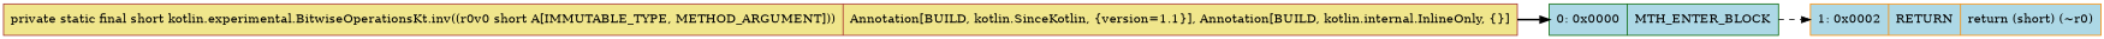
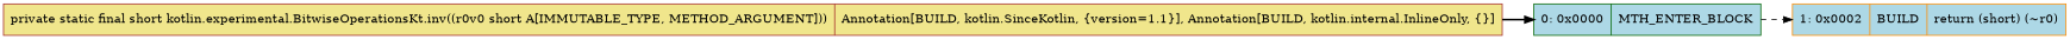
  digraph {
    rankdir=LR
    node [shape=record style=filled fillcolor=lightblue]
    n1 [label="{0\:\ 0x0000|MTH_ENTER_BLOCK\l}" color=darkgreen]
-   n2 [label="{1\:\ 0x0002|RETURN\l|return (short) (~r0)\l}" color=darkorange]
+   n2 [label="{1\:\ 0x0002|BUILD\l|return (short) (~r0)\l}" color=darkorange]
    n3 [label="{private static final short kotlin.experimental.BitwiseOperationsKt.inv((r0v0 short A[IMMUTABLE_TYPE, METHOD_ARGUMENT]))  | Annotation[BUILD, kotlin.SinceKotlin, \{version=1.1\}], Annotation[BUILD, kotlin.internal.InlineOnly, \{\}]\l}" fillcolor=khaki color=brown]
    n1 -> n2 [style=dashed]
    n3 -> n1 [style=bold]
  }
